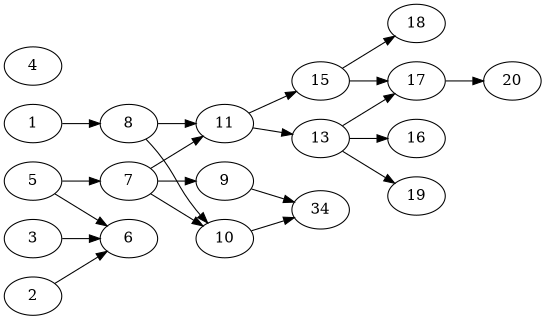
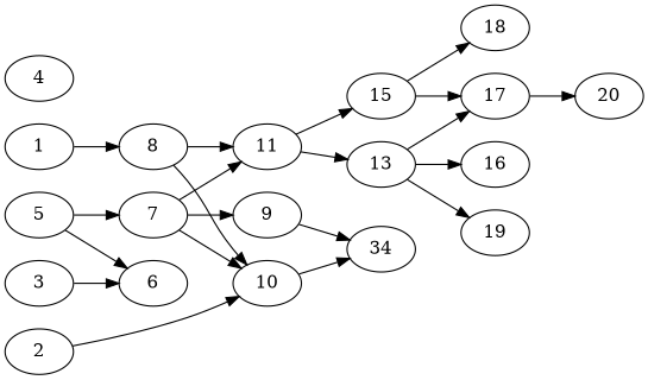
  digraph {
    rankdir=LR
    node [alpha=0.16]
    1 [alpha=0.03 expect_size=44276736]
    8 [alpha=0.17 expect_size=34963456]
    10 [alpha=0.19 expect_size=49359872]
    11 [alpha=0.06 expect_size=52251648]
    n5 [alpha=0.02 expect_size=26305536 label=34]
    13 [expect_size=25166848]
    15 [alpha=0.01 expect_size=24866816]
    2 [alpha=0.06 expect_size=28519424]
    6 [expect_size=12126208]
    3 [alpha=0.00 expect_size=13163520]
    4 [alpha=0.19 expect_size=8154112]
    5 [alpha=0.05 expect_size=51423232]
    7 [alpha=0.11 expect_size=18376704]
    9 [alpha=0.04 expect_size=23799808]
    16 [alpha=0.05 expect_size=37057536]
    17 [alpha=0.11 expect_size=27087872]
    19 [expect_size=45886464]
    18 [alpha=0.05 expect_size=6936576]
    20 [expect_size=9129984]
    1 -> 8
    8 -> 10
    8 -> 11
    10 -> n5
    11 -> 13
    11 -> 15
    13 -> 16
    13 -> 17
    13 -> 19
    15 -> 17
    15 -> 18
-   2 -> 6
+   2 -> 10
    3 -> 6
    5 -> 6
    5 -> 7
    7 -> 10
    7 -> 11
    7 -> 9
    9 -> n5
    17 -> 20
  }
